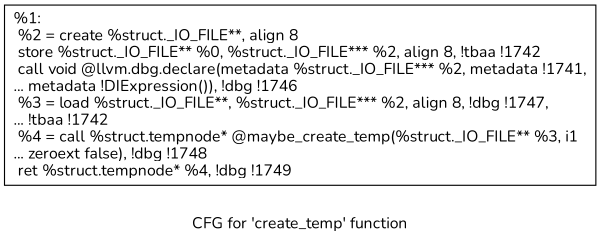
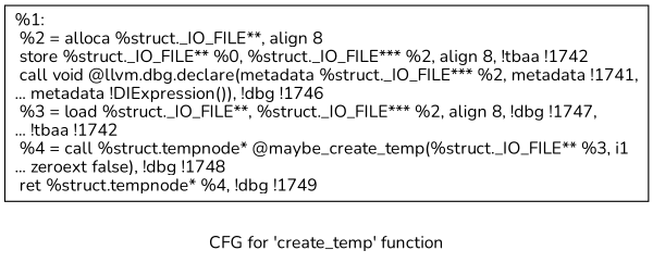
  digraph {
    label="CFG for 'create_temp' function"
    fontname=Nunito
-   n1 [label="{%1:\l  %2 = create %struct._IO_FILE**, align 8\l  store %struct._IO_FILE** %0, %struct._IO_FILE*** %2, align 8, !tbaa !1742\l  call void @llvm.dbg.declare(metadata %struct._IO_FILE*** %2, metadata !1741,\l... metadata !DIExpression()), !dbg !1746\l  %3 = load %struct._IO_FILE**, %struct._IO_FILE*** %2, align 8, !dbg !1747,\l... !tbaa !1742\l  %4 = call %struct.tempnode* @maybe_create_temp(%struct._IO_FILE** %3, i1\l... zeroext false), !dbg !1748\l  ret %struct.tempnode* %4, !dbg !1749\l}" shape=record fontname=Nunito]
+   n1 [label="{%1:\l  %2 = alloca %struct._IO_FILE**, align 8\l  store %struct._IO_FILE** %0, %struct._IO_FILE*** %2, align 8, !tbaa !1742\l  call void @llvm.dbg.declare(metadata %struct._IO_FILE*** %2, metadata !1741,\l... metadata !DIExpression()), !dbg !1746\l  %3 = load %struct._IO_FILE**, %struct._IO_FILE*** %2, align 8, !dbg !1747,\l... !tbaa !1742\l  %4 = call %struct.tempnode* @maybe_create_temp(%struct._IO_FILE** %3, i1\l... zeroext false), !dbg !1748\l  ret %struct.tempnode* %4, !dbg !1749\l}" shape=record fontname=Nunito]
  }
